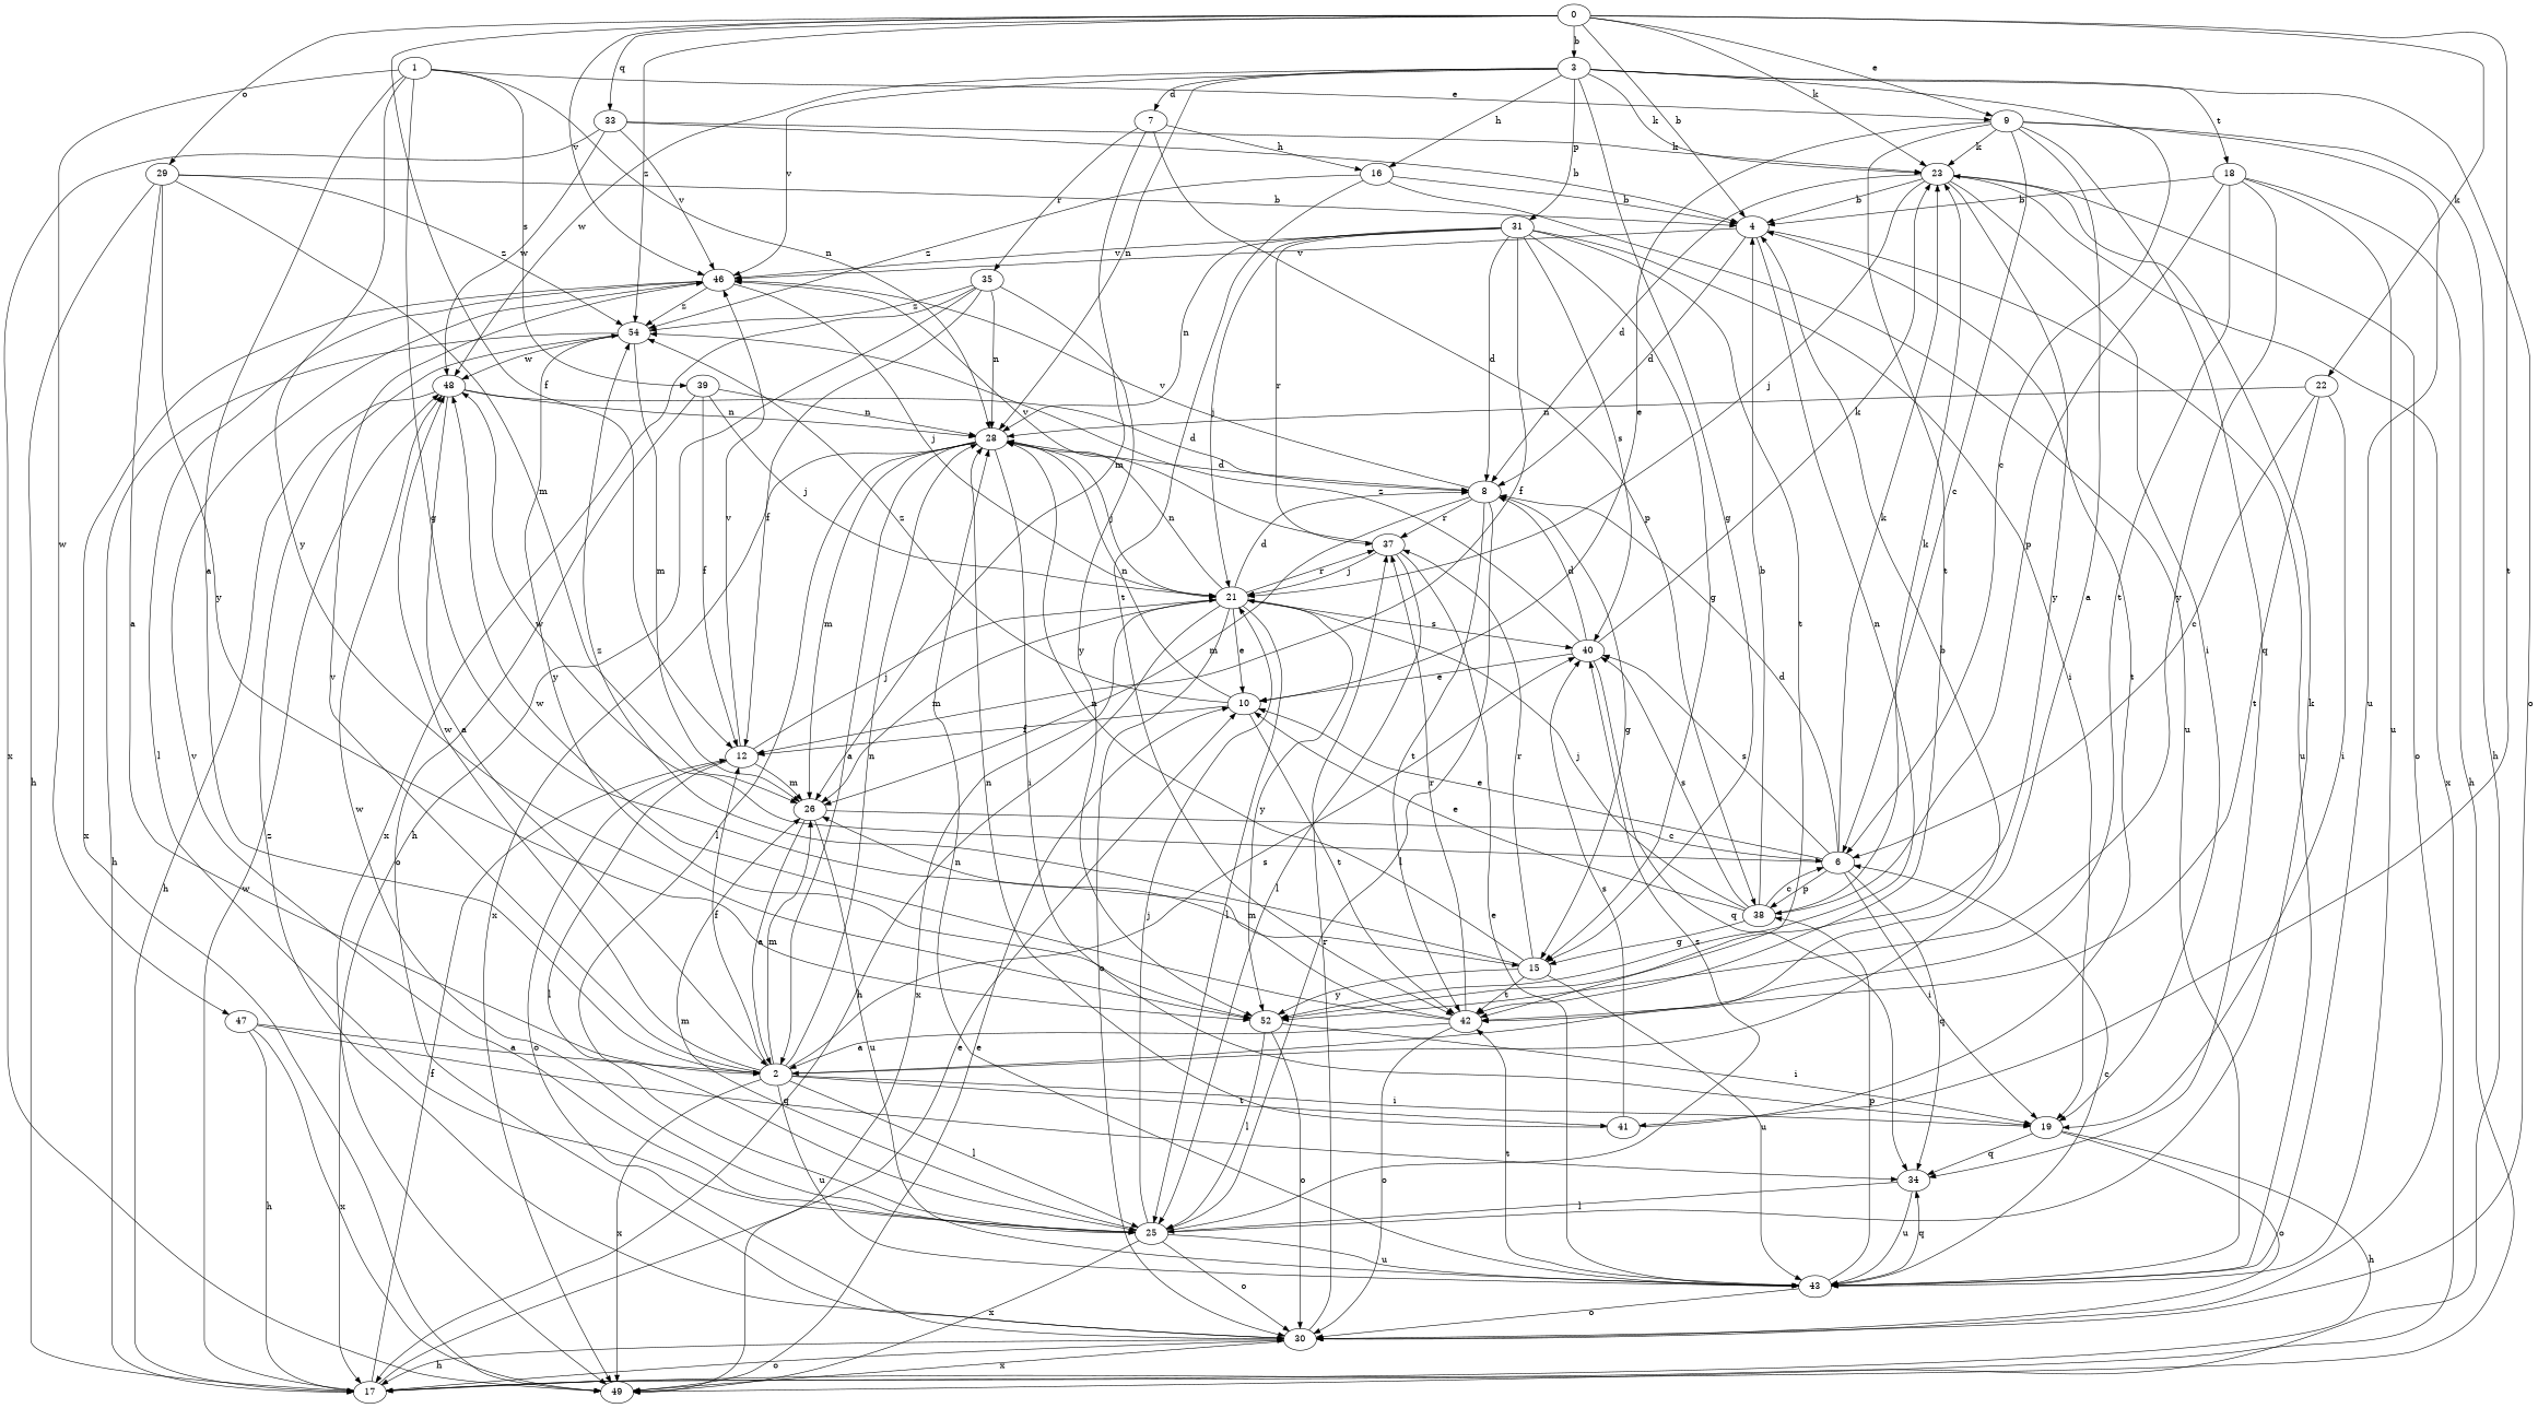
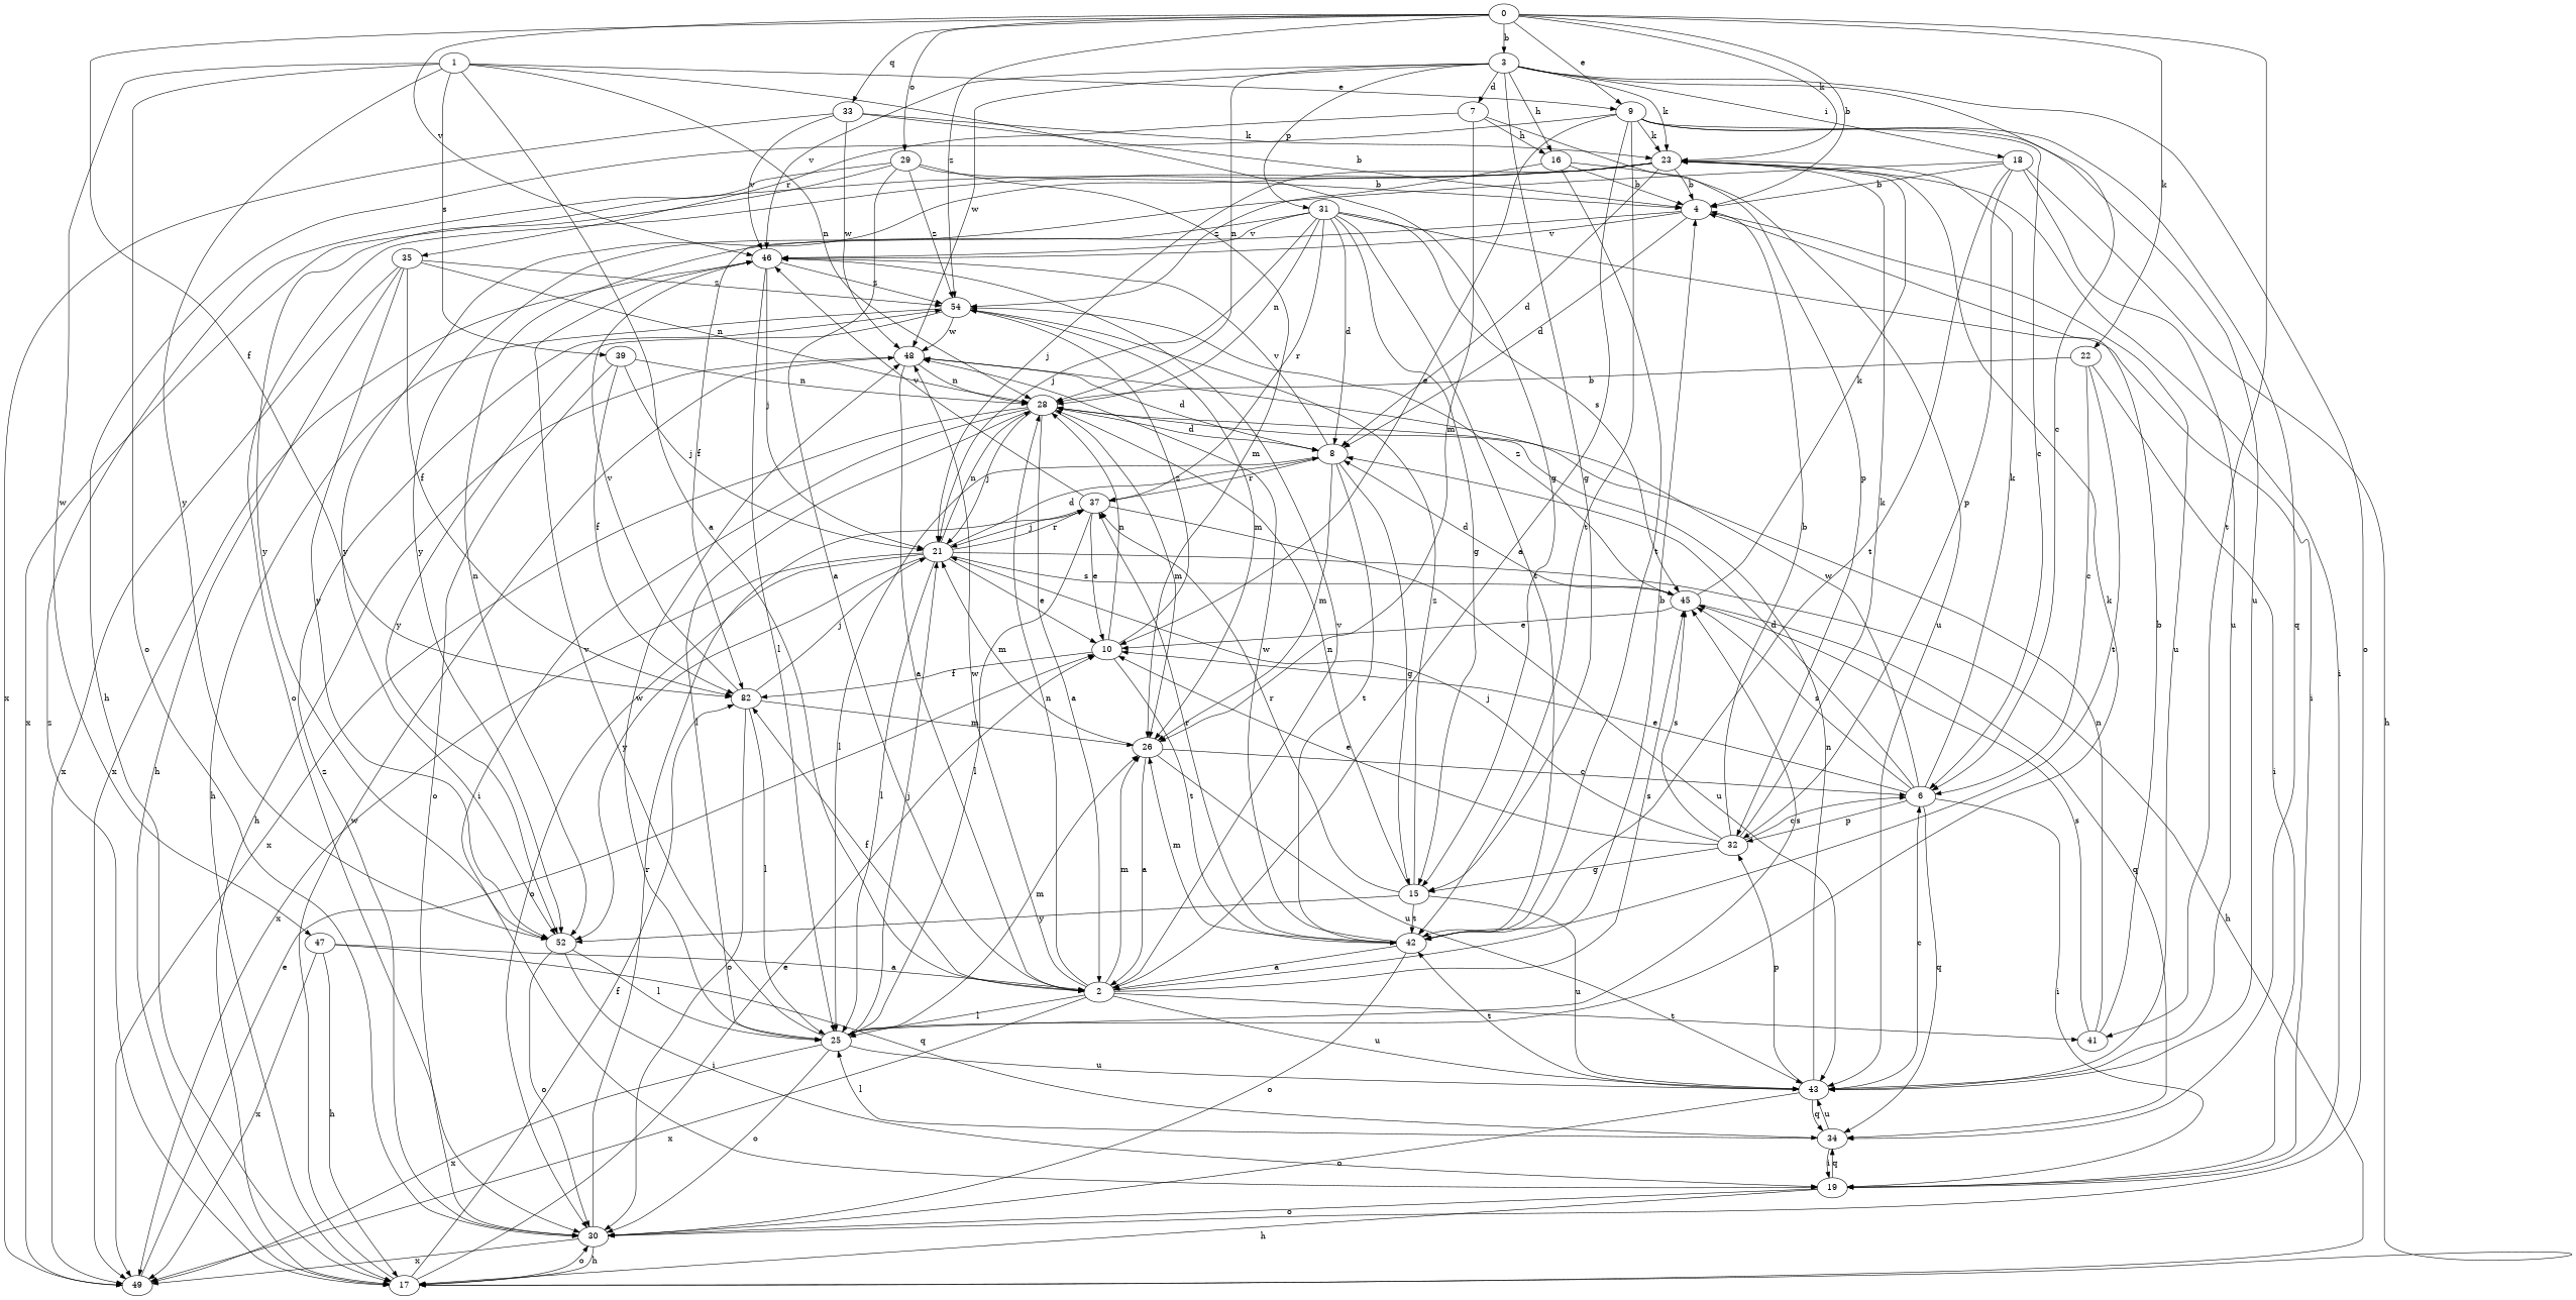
  strict digraph {
    0
    3
    4
    9
-   12
+   12 [label=82]
    22
    23
    29
    33
    41
    46
    54
    15
    28
    30
    48
    6
    7
    16
    18
    31
    52
    43
    8
    2
    34
    10
    42
    17
    25
    26
    21
    19
    49
-   40
+   40 [label=45]
    1
    39
    47
    37
-   32 [label=38]
+   32
    35
    0 -> 3 [label=b]
    0 -> 4 [label=b]
    0 -> 9 [label=e]
    0 -> 12 [label=f]
    0 -> 22 [label=k]
    0 -> 23 [label=k]
    0 -> 29 [label=o]
    0 -> 33 [label=q]
    0 -> 41 [label=t]
    0 -> 46 [label=v]
    0 -> 54 [label=z]
    3 -> 23 [label=k]
    3 -> 46 [label=v]
    3 -> 15 [label=g]
    3 -> 28 [label=n]
    3 -> 30 [label=o]
    3 -> 48 [label=w]
    3 -> 6 [label=c]
    3 -> 7 [label=d]
    3 -> 16 [label=h]
-   3 -> 18 [label=t]
+   3 -> 18 [label=i]
    3 -> 31 [label=p]
    4 -> 46 [label=v]
    4 -> 52 [label=n]
    4 -> 43 [label=u]
    4 -> 8 [label=d]
    9 -> 23 [label=k]
    9 -> 6 [label=c]
    9 -> 43 [label=u]
    9 -> 2 [label=a]
    9 -> 34 [label=q]
    9 -> 10 [label=e]
    9 -> 42 [label=t]
    9 -> 17 [label=h]
    12 -> 46 [label=v]
    12 -> 30 [label=o]
    12 -> 25 [label=l]
    12 -> 26 [label=m]
    12 -> 21 [label=j]
-   22 -> 28 [label=n]
+   22 -> 28 [label=b]
    22 -> 6 [label=c]
    22 -> 42 [label=t]
    22 -> 19 [label=i]
    23 -> 4 [label=b]
    23 -> 30 [label=o]
    23 -> 52 [label=y]
    23 -> 8 [label=d]
    23 -> 21 [label=j]
    23 -> 19 [label=i]
    23 -> 49 [label=x]
    29 -> 4 [label=b]
    29 -> 54 [label=z]
    29 -> 52 [label=y]
    29 -> 2 [label=a]
-   29 -> 17 [label=h]
+   29 -> 17 [label=z]
    29 -> 26 [label=m]
    33 -> 4 [label=b]
    33 -> 23 [label=k]
    33 -> 46 [label=v]
    33 -> 48 [label=w]
    33 -> 49 [label=x]
-   41 -> 4 [label=t]
+   41 -> 4 [label=b]
    41 -> 28 [label=n]
    41 -> 40 [label=s]
    46 -> 54 [label=z]
    46 -> 25 [label=l]
    46 -> 21 [label=j]
    46 -> 49 [label=x]
    54 -> 48 [label=w]
    54 -> 52 [label=y]
    54 -> 17 [label=h]
    54 -> 26 [label=m]
    15 -> 54 [label=z]
    15 -> 28 [label=n]
    15 -> 52 [label=y]
    15 -> 43 [label=u]
    15 -> 42 [label=t]
    15 -> 37 [label=r]
    28 -> 8 [label=d]
    28 -> 2 [label=a]
    28 -> 25 [label=l]
    28 -> 26 [label=m]
    28 -> 21 [label=j]
    28 -> 19 [label=i]
    28 -> 49 [label=x]
    30 -> 54 [label=z]
    30 -> 17 [label=h]
    30 -> 49 [label=x]
    30 -> 37 [label=r]
    48 -> 28 [label=n]
    48 -> 8 [label=d]
    48 -> 2 [label=a]
    48 -> 17 [label=h]
    6 -> 23 [label=k]
    6 -> 48 [label=w]
    6 -> 8 [label=d]
    6 -> 34 [label=q]
    6 -> 10 [label=e]
    6 -> 19 [label=i]
    6 -> 40 [label=s]
    6 -> 32 [label=p]
    7 -> 16 [label=h]
    7 -> 26 [label=m]
    7 -> 32 [label=p]
    7 -> 35 [label=r]
    16 -> 4 [label=b]
    16 -> 54 [label=z]
    16 -> 43 [label=u]
    16 -> 42 [label=t]
    18 -> 4 [label=b]
    18 -> 52 [label=y]
    18 -> 43 [label=u]
    18 -> 42 [label=t]
    18 -> 17 [label=h]
    18 -> 32 [label=p]
    31 -> 12 [label=f]
    31 -> 46 [label=v]
    31 -> 15 [label=g]
    31 -> 28 [label=n]
    31 -> 8 [label=d]
    31 -> 42 [label=t]
    31 -> 21 [label=j]
    31 -> 19 [label=i]
    31 -> 40 [label=s]
    31 -> 37 [label=r]
    52 -> 30 [label=o]
    52 -> 25 [label=l]
    52 -> 19 [label=i]
    43 -> 28 [label=n]
    43 -> 30 [label=o]
    43 -> 6 [label=c]
    43 -> 34 [label=q]
    43 -> 42 [label=t]
    43 -> 32 [label=p]
    8 -> 46 [label=v]
    8 -> 15 [label=g]
    8 -> 42 [label=t]
    8 -> 25 [label=l]
    8 -> 26 [label=m]
    8 -> 37 [label=r]
    2 -> 4 [label=b]
    2 -> 12 [label=f]
    2 -> 41 [label=t]
    2 -> 46 [label=v]
    2 -> 28 [label=n]
    2 -> 48 [label=w]
    2 -> 43 [label=u]
    2 -> 25 [label=l]
    2 -> 26 [label=m]
    2 -> 49 [label=x]
    2 -> 40 [label=s]
    34 -> 43 [label=u]
    34 -> 25 [label=l]
-   2 -> 19 [label=i]
+   34 -> 19 [label=i]
    10 -> 12 [label=f]
    10 -> 54 [label=z]
    10 -> 28 [label=n]
    10 -> 42 [label=t]
    42 -> 30 [label=o]
    42 -> 48 [label=w]
    42 -> 2 [label=a]
    42 -> 26 [label=m]
    42 -> 37 [label=r]
    17 -> 12 [label=f]
    17 -> 30 [label=o]
    17 -> 48 [label=w]
    17 -> 10 [label=e]
    25 -> 23 [label=k]
    25 -> 46 [label=v]
    25 -> 30 [label=o]
    25 -> 48 [label=w]
    25 -> 43 [label=u]
    25 -> 26 [label=m]
    25 -> 21 [label=j]
    25 -> 49 [label=x]
    25 -> 40 [label=s]
    26 -> 6 [label=c]
    26 -> 43 [label=u]
    26 -> 2 [label=a]
    21 -> 28 [label=n]
    21 -> 30 [label=o]
    21 -> 52 [label=y]
    21 -> 8 [label=d]
    21 -> 10 [label=e]
    21 -> 17 [label=h]
    21 -> 25 [label=l]
-   21 -> 26 [label=m]
+   26 -> 21 [label=m]
    21 -> 49 [label=x]
    21 -> 40 [label=s]
    21 -> 37 [label=r]
    19 -> 30 [label=o]
    19 -> 34 [label=q]
    19 -> 17 [label=h]
    49 -> 10 [label=e]
    40 -> 23 [label=k]
    40 -> 54 [label=z]
    40 -> 8 [label=d]
    40 -> 34 [label=q]
    40 -> 10 [label=e]
    1 -> 9 [label=e]
    1 -> 15 [label=g]
    1 -> 28 [label=n]
+   1 -> 30 [label=o]
    1 -> 52 [label=y]
    1 -> 2 [label=a]
    1 -> 39 [label=s]
    1 -> 47 [label=w]
    39 -> 12 [label=f]
    39 -> 28 [label=n]
    39 -> 30 [label=o]
    39 -> 21 [label=j]
    47 -> 2 [label=a]
    47 -> 34 [label=q]
    47 -> 17 [label=h]
    47 -> 49 [label=x]
    37 -> 46 [label=v]
-   37 -> 43 [label=e]
+   37 -> 43 [label=u]
+   37 -> 10 [label=e]
    37 -> 25 [label=l]
    37 -> 21 [label=j]
    32 -> 4 [label=b]
    32 -> 23 [label=k]
    32 -> 15 [label=g]
    32 -> 6 [label=c]
    32 -> 10 [label=e]
    32 -> 21 [label=j]
    32 -> 40 [label=s]
    35 -> 12 [label=f]
    35 -> 54 [label=z]
    35 -> 28 [label=n]
    35 -> 52 [label=y]
    35 -> 17 [label=h]
    35 -> 49 [label=x]
  }
